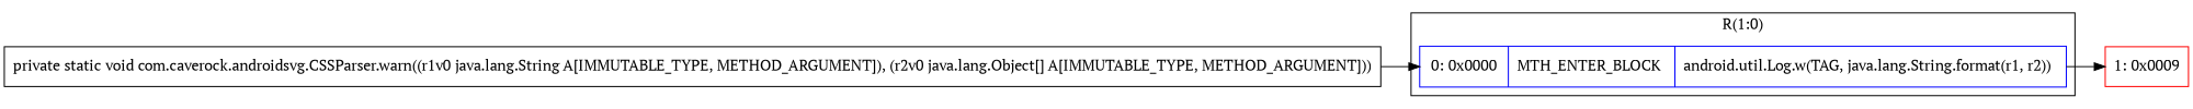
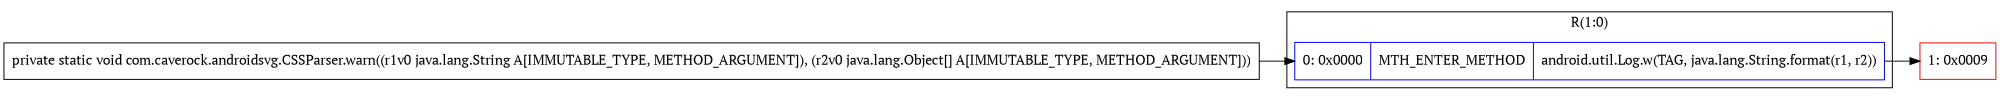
  digraph {
    rankdir=LR
    fontname="PT Serif"
    node [shape=record fontname="PT Serif"]
    edge [fontname="PT Serif"]
-   n1 [color=blue label="{0\:\ 0x0000|MTH_ENTER_BLOCK\l|android.util.Log.w(TAG, java.lang.String.format(r1, r2))\l}"]
+   n1 [color=blue label="{0\:\ 0x0000|MTH_ENTER_METHOD\l|android.util.Log.w(TAG, java.lang.String.format(r1, r2))\l}"]
    n2 [color=red label="{1\:\ 0x0009}"]
    n3 [label="{private static void com.caverock.androidsvg.CSSParser.warn((r1v0 java.lang.String A[IMMUTABLE_TYPE, METHOD_ARGUMENT]), (r2v0 java.lang.Object[] A[IMMUTABLE_TYPE, METHOD_ARGUMENT])) }"]
    subgraph cluster_1 {
      label="R(1:0)"
      n1
    }
    n1 -> n2
    n3 -> n1
  }
